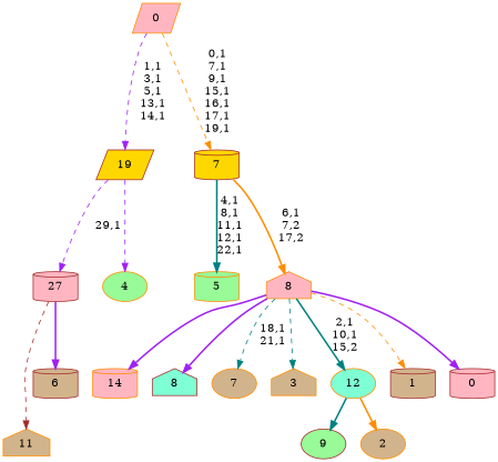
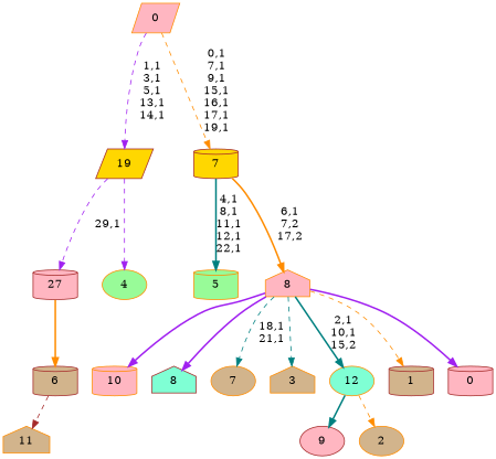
  digraph {
    node [color=darkorange fillcolor=tan shape=cylinder style=filled]
    edge [color=purple style=dashed]
    n1 [label=11 shape=house]
-   n2 [fillcolor=lightpink label=14]
-   n3 [color=brown fillcolor=palegreen label=9 shape=ellipse]
+   n2 [fillcolor=lightpink label=10]
+   n3 [color=brown fillcolor=lightpink label=9 shape=ellipse]
    n4 [color=brown fillcolor=aquamarine label=8 shape=house]
    n5 [label=7 shape=ellipse]
    n6 [color=brown label=6]
    27 [color=brown fillcolor=lightpink]
    n8 [fillcolor=palegreen label=5]
    n9 [fillcolor=palegreen label=4 shape=ellipse]
    19 [color=brown fillcolor=gold shape=parallelogram]
    n11 [label=3 shape=house]
    n12 [label=2 shape=ellipse]
    12 [fillcolor=aquamarine shape=ellipse]
    n14 [color=brown label=1]
    n15 [color=brown fillcolor=lightpink label=0]
    8 [fillcolor=lightpink shape=house]
    7 [color=brown fillcolor=gold]
    0 [fillcolor=lightpink shape=parallelogram]
-   27 -> n1 [color=brown]
-   27 -> n6 [style=bold]
+   n6 -> n1 [color=brown]
+   27 -> n6 [color=darkorange style=bold]
    19 -> 27 [label="29,1"]
    19 -> n9
    12 -> n3 [color=teal style=bold]
-   12 -> n12 [color=darkorange style=bold]
+   12 -> n12 [color=darkorange]
    8 -> n2 [style=bold]
    8 -> n4 [style=bold]
    8 -> n5 [color=teal label="18,1\n21,1"]
    8 -> n11 [color=teal]
    8 -> 12 [color=teal label="2,1\n10,1\n15,2" style=bold]
    8 -> n14 [color=darkorange]
    8 -> n15 [style=bold]
    7 -> n8 [color=teal label="4,1\n8,1\n11,1\n12,1\n22,1" style=bold]
    7 -> 8 [color=darkorange label="6,1\n7,2\n17,2" style=bold]
    0 -> 19 [label="1,1\n3,1\n5,1\n13,1\n14,1"]
    0 -> 7 [color=darkorange label="0,1\n7,1\n9,1\n15,1\n16,1\n17,1\n19,1"]
  }
